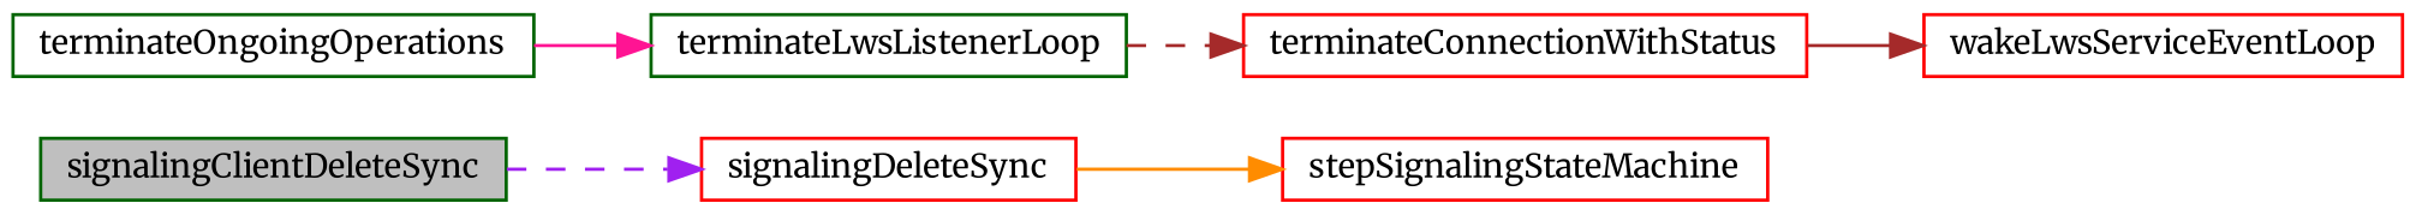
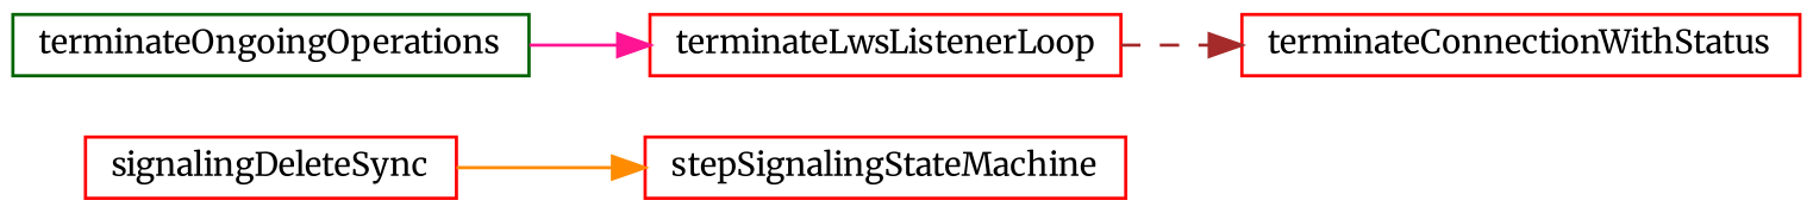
  digraph {
    fontname=Merriweather
    rankdir=LR
    node [color=red fillcolor=white fontname=Merriweather fontsize=10 shape=record style=filled]
    edge [color=brown fontname=Merriweather fontsize=10 labelfontname=Helvetica labelfontsize=10 style=solid]
-   n1 [color=darkgreen fillcolor=grey75 fontcolor=black height=0.2 label=signalingClientDeleteSync width=0.4]
    n2 [height=0.2 label=signalingDeleteSync width=0.4]
    n3 [height=0.2 label=stepSignalingStateMachine width=0.4]
    n4 [color=darkgreen height=0.2 label=terminateOngoingOperations width=0.4]
-   n5 [color=darkgreen height=0.2 label=terminateLwsListenerLoop width=0.4]
+   n5 [height=0.2 label=terminateLwsListenerLoop width=0.4]
    n6 [height=0.2 label=terminateConnectionWithStatus width=0.4]
-   n7 [height=0.2 label=wakeLwsServiceEventLoop width=0.4]
-   n1 -> n2 [color=purple style=dashed]
    n2 -> n3 [color=darkorange]
    n4 -> n5 [color=deeppink]
    n5 -> n6 [style=dashed]
-   n6 -> n7
  }
